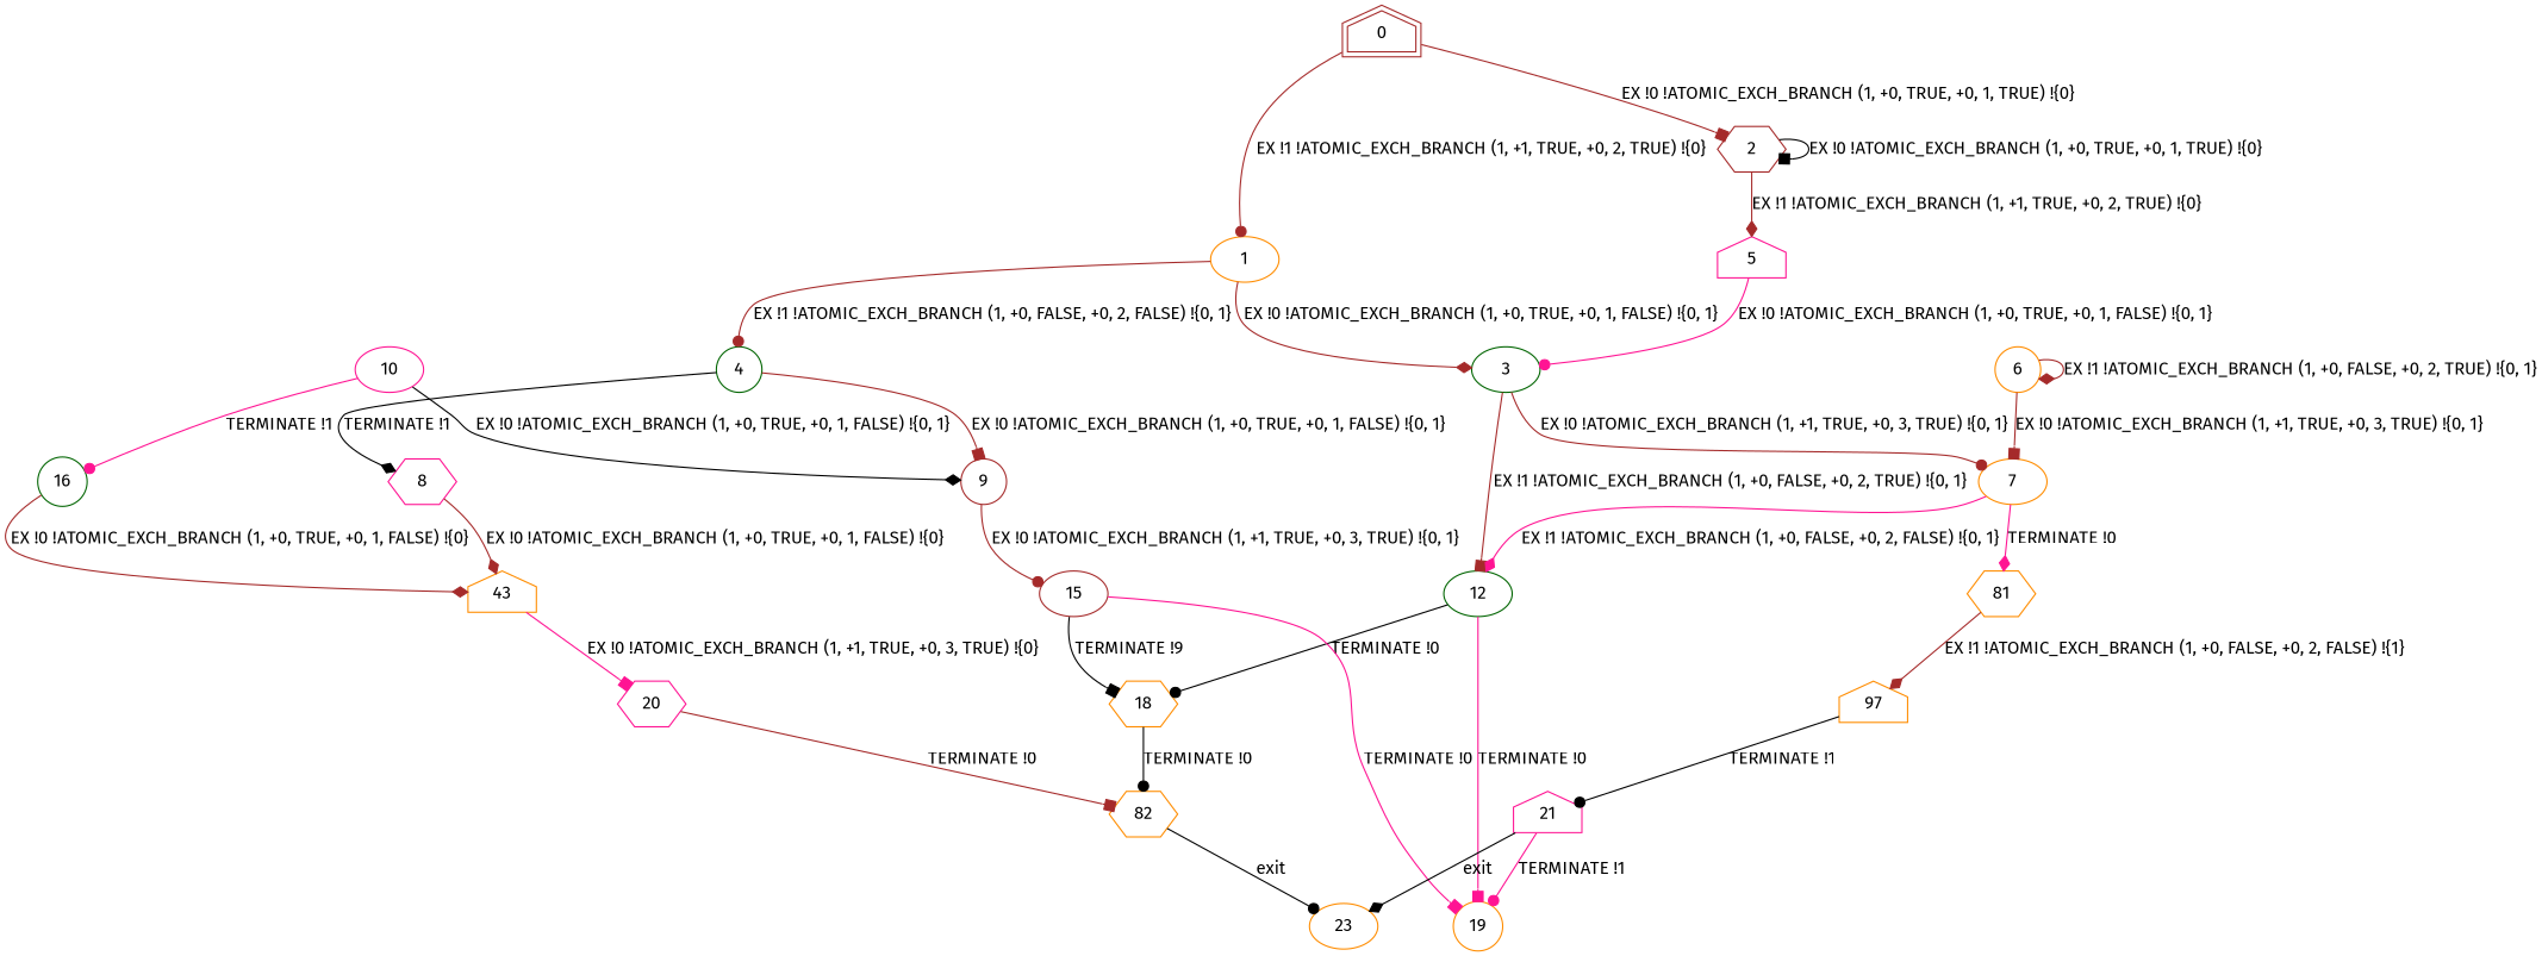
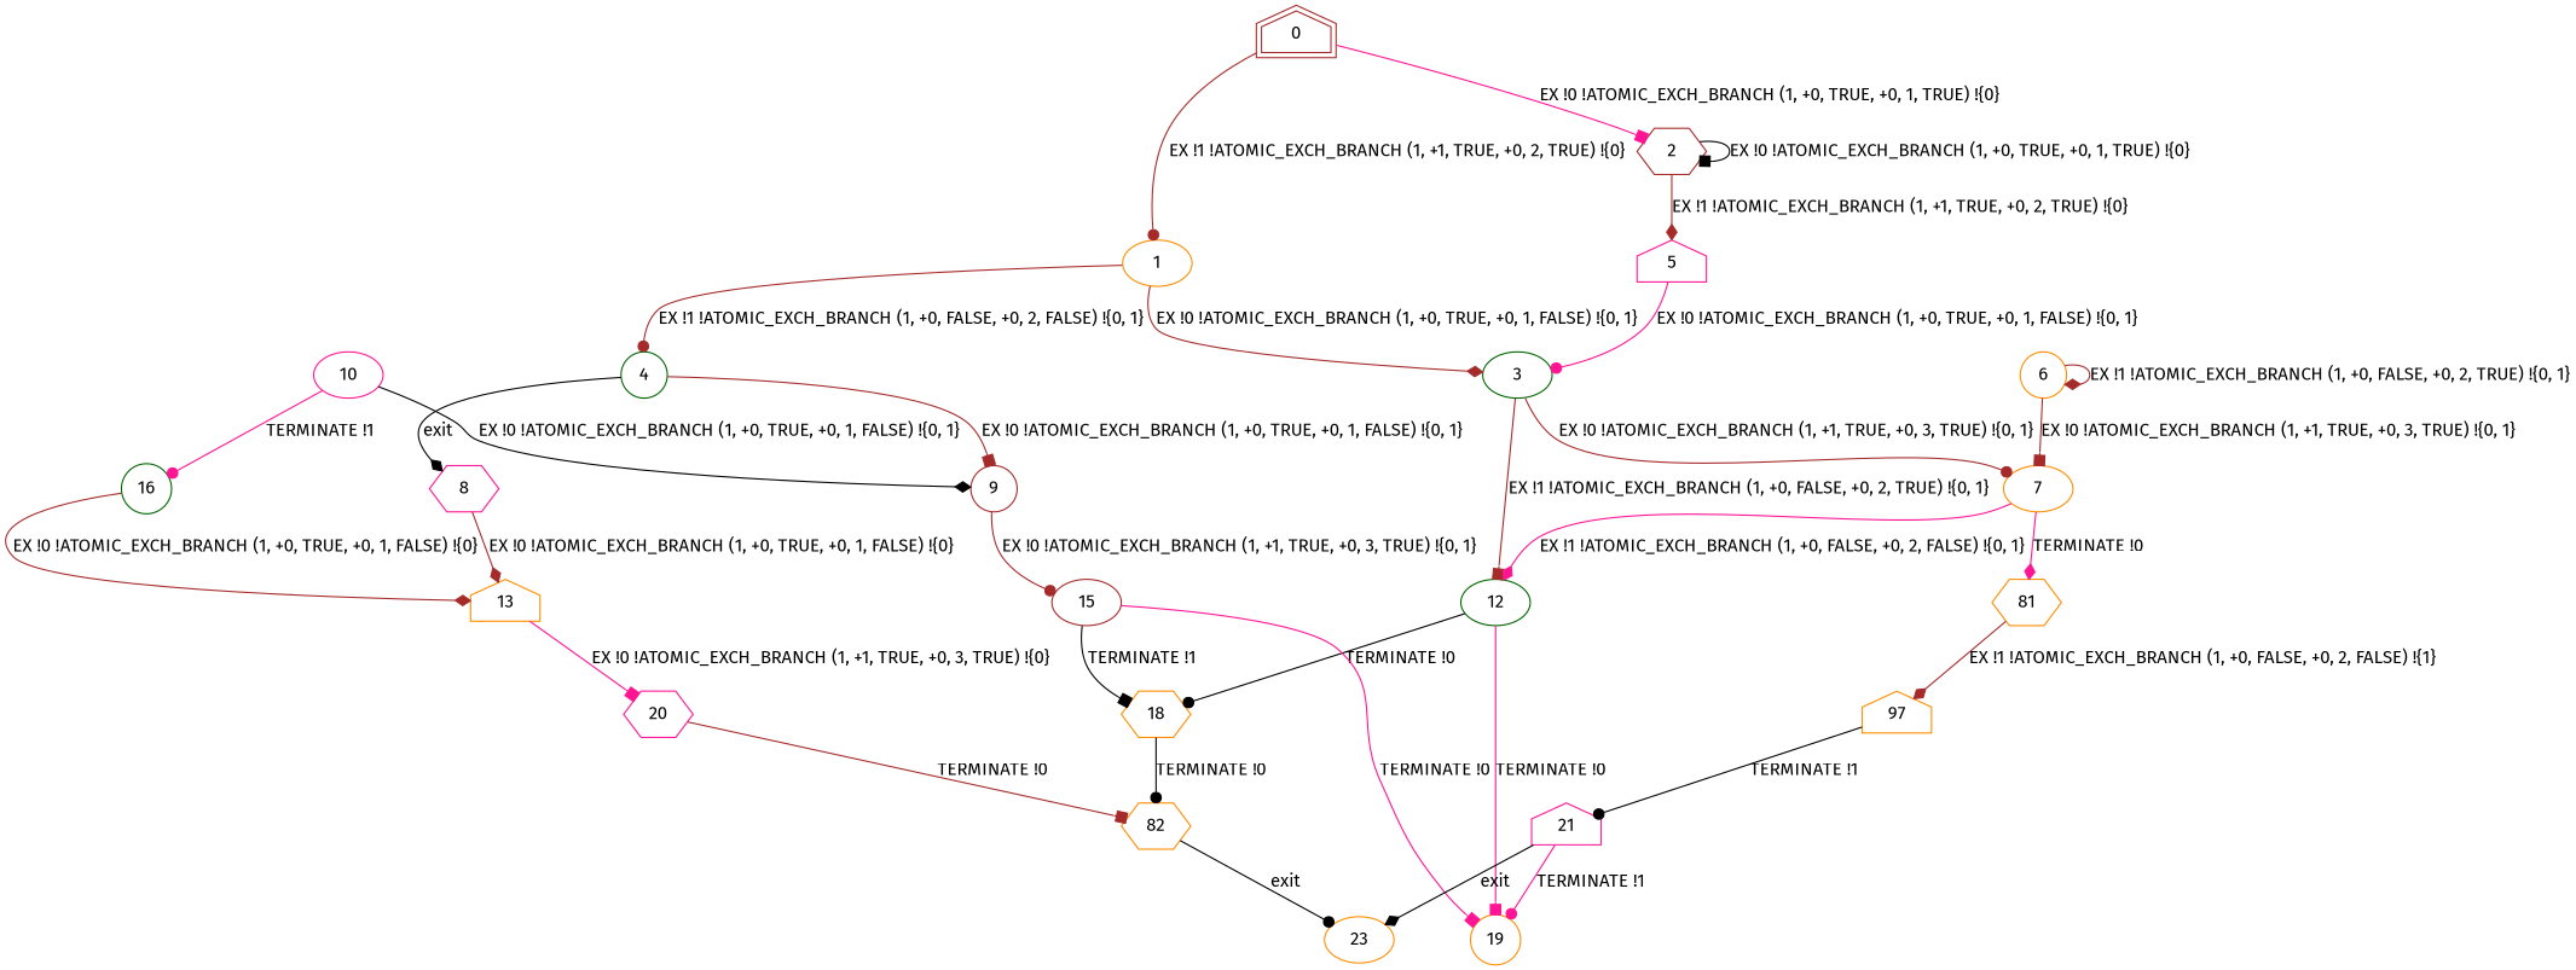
  digraph {
    fontname="Fira Sans"
    node [color=darkorange fontname="Fira Sans" shape=ellipse]
    edge [arrowhead=dot color=brown fontname="Fira Sans"]
    0 [color=brown peripheries=2 shape=house]
    1
    2 [color=brown shape=hexagon]
    3 [color=darkgreen]
    4 [color=darkgreen shape=circle]
    5 [color=deeppink shape=house]
    7
    12 [color=darkgreen]
    8 [color=deeppink shape=hexagon]
    9 [color=brown shape=circle]
    6 [shape=circle]
    n12 [label=81 shape=hexagon]
-   13 [shape=house label=43]
+   13 [shape=house]
    15 [color=brown]
    10 [color=deeppink]
    16 [color=darkgreen shape=circle]
    n17 [label=97 shape=house]
    18 [shape=hexagon]
    19 [shape=circle]
    20 [color=deeppink shape=hexagon]
    21 [color=deeppink shape=house]
    n22 [label=82 shape=hexagon]
    23
    0 -> 1 [label="EX !1 !ATOMIC_EXCH_BRANCH (1, +1, TRUE, +0, 2, TRUE) !{0}"]
-   0 -> 2 [arrowhead=box label="EX !0 !ATOMIC_EXCH_BRANCH (1, +0, TRUE, +0, 1, TRUE) !{0}"]
+   0 -> 2 [arrowhead=box color=deeppink label="EX !0 !ATOMIC_EXCH_BRANCH (1, +0, TRUE, +0, 1, TRUE) !{0}"]
    1 -> 3 [arrowhead=diamond label="EX !0 !ATOMIC_EXCH_BRANCH (1, +0, TRUE, +0, 1, FALSE) !{0, 1}"]
    1 -> 4 [label="EX !1 !ATOMIC_EXCH_BRANCH (1, +0, FALSE, +0, 2, FALSE) !{0, 1}"]
    2 -> 2 [arrowhead=box color=black label="EX !0 !ATOMIC_EXCH_BRANCH (1, +0, TRUE, +0, 1, TRUE) !{0}"]
    2 -> 5 [arrowhead=diamond label="EX !1 !ATOMIC_EXCH_BRANCH (1, +1, TRUE, +0, 2, TRUE) !{0}"]
    3 -> 7 [label="EX !0 !ATOMIC_EXCH_BRANCH (1, +1, TRUE, +0, 3, TRUE) !{0, 1}"]
    3 -> 12 [arrowhead=box label="EX !1 !ATOMIC_EXCH_BRANCH (1, +0, FALSE, +0, 2, TRUE) !{0, 1}"]
-   4 -> 8 [arrowhead=diamond color=black label="TERMINATE !1"]
+   4 -> 8 [arrowhead=diamond color=black label=exit]
    4 -> 9 [arrowhead=box label="EX !0 !ATOMIC_EXCH_BRANCH (1, +0, TRUE, +0, 1, FALSE) !{0, 1}"]
    5 -> 3 [color=deeppink label="EX !0 !ATOMIC_EXCH_BRANCH (1, +0, TRUE, +0, 1, FALSE) !{0, 1}"]
    7 -> 12 [arrowhead=diamond color=deeppink label="EX !1 !ATOMIC_EXCH_BRANCH (1, +0, FALSE, +0, 2, FALSE) !{0, 1}"]
    7 -> n12 [arrowhead=diamond color=deeppink label="TERMINATE !0"]
    12 -> 18 [color=black label="TERMINATE !0"]
    12 -> 19 [arrowhead=box color=deeppink label="TERMINATE !0"]
    8 -> 13 [arrowhead=diamond label="EX !0 !ATOMIC_EXCH_BRANCH (1, +0, TRUE, +0, 1, FALSE) !{0}"]
    9 -> 15 [label="EX !0 !ATOMIC_EXCH_BRANCH (1, +1, TRUE, +0, 3, TRUE) !{0, 1}"]
    6 -> 7 [arrowhead=box label="EX !0 !ATOMIC_EXCH_BRANCH (1, +1, TRUE, +0, 3, TRUE) !{0, 1}"]
    6 -> 6 [arrowhead=diamond label="EX !1 !ATOMIC_EXCH_BRANCH (1, +0, FALSE, +0, 2, TRUE) !{0, 1}"]
    n12 -> n17 [arrowhead=diamond label="EX !1 !ATOMIC_EXCH_BRANCH (1, +0, FALSE, +0, 2, FALSE) !{1}"]
    13 -> 20 [arrowhead=box color=deeppink label="EX !0 !ATOMIC_EXCH_BRANCH (1, +1, TRUE, +0, 3, TRUE) !{0}"]
-   15 -> 18 [arrowhead=box color=black label="TERMINATE !9"]
+   15 -> 18 [arrowhead=box color=black label="TERMINATE !1"]
    15 -> 19 [arrowhead=box color=deeppink label="TERMINATE !0"]
    10 -> 9 [arrowhead=diamond color=black label="EX !0 !ATOMIC_EXCH_BRANCH (1, +0, TRUE, +0, 1, FALSE) !{0, 1}"]
    10 -> 16 [color=deeppink label="TERMINATE !1"]
    16 -> 13 [arrowhead=diamond label="EX !0 !ATOMIC_EXCH_BRANCH (1, +0, TRUE, +0, 1, FALSE) !{0}"]
    n17 -> 21 [color=black label="TERMINATE !1"]
    18 -> n22 [color=black label="TERMINATE !0"]
    20 -> n22 [arrowhead=box label="TERMINATE !0"]
    21 -> 19 [color=deeppink label="TERMINATE !1"]
    21 -> 23 [arrowhead=diamond color=black label=exit]
    n22 -> 23 [color=black label=exit]
  }
